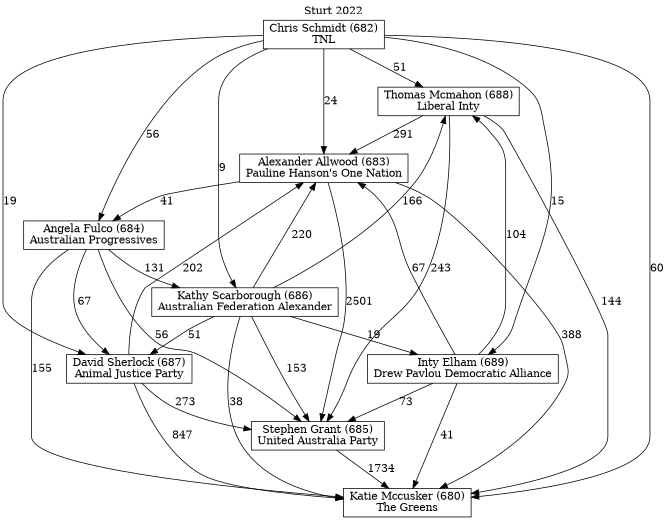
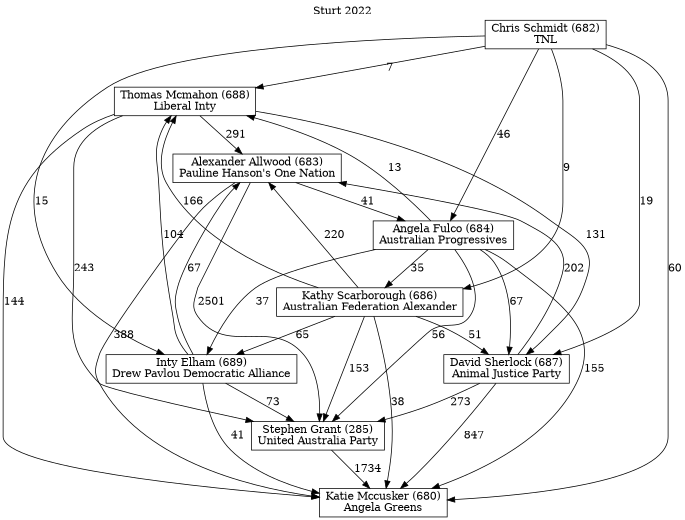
  digraph {
    label="Sturt 2022"
    labelloc=t
    mclimit=10
    node [shape=box]
    n1 [label="Thomas Mcmahon (688)\nLiberal Inty"]
-   n2 [label="Stephen Grant (685)\nUnited Australia Party"]
+   n2 [label="Stephen Grant (285)\nUnited Australia Party"]
    n3 [label="Alexander Allwood (683)\nPauline Hanson's One Nation"]
    n4 [label="David Sherlock (687)\nAnimal Justice Party"]
-   n5 [label="Katie Mccusker (680)\nThe Greens"]
+   n5 [label="Katie Mccusker (680)\nAngela Greens"]
    n6 [label="Angela Fulco (684)\nAustralian Progressives"]
    n7 [label="Inty Elham (689)\nDrew Pavlou Democratic Alliance"]
    n8 [label="Chris Schmidt (682)\nTNL"]
    n9 [label="Kathy Scarborough (686)\nAustralian Federation Alexander"]
    n1 -> n2 [label=243]
    n1 -> n3 [label=291]
+   n1 -> n4 [label=131]
    n1 -> n5 [label=144]
    n2 -> n5 [label=1734]
    n3 -> n2 [label=2501]
    n3 -> n5 [label=388]
    n3 -> n6 [label=41]
    n4 -> n2 [label=273]
    n4 -> n3 [label=202]
    n4 -> n5 [label=847]
+   n6 -> n1 [label=13]
    n6 -> n2 [label=56]
    n6 -> n4 [label=67]
    n6 -> n5 [label=155]
-   n6 -> n9 [label=131]
+   n6 -> n7 [label=37]
+   n6 -> n9 [label=35]
    n7 -> n1 [label=104]
    n7 -> n2 [label=73]
    n7 -> n3 [label=67]
    n7 -> n5 [label=41]
-   n8 -> n1 [label=51]
-   n8 -> n3 [label=24]
+   n8 -> n1 [label=7]
    n8 -> n4 [label=19]
    n8 -> n5 [label=60]
-   n8 -> n6 [label=56]
+   n8 -> n6 [label=46]
    n8 -> n7 [label=15]
    n8 -> n9 [label=9]
    n9 -> n1 [label=166]
    n9 -> n2 [label=153]
    n9 -> n3 [label=220]
    n9 -> n4 [label=51]
    n9 -> n5 [label=38]
-   n9 -> n7 [label=19]
+   n9 -> n7 [label=65]
  }
